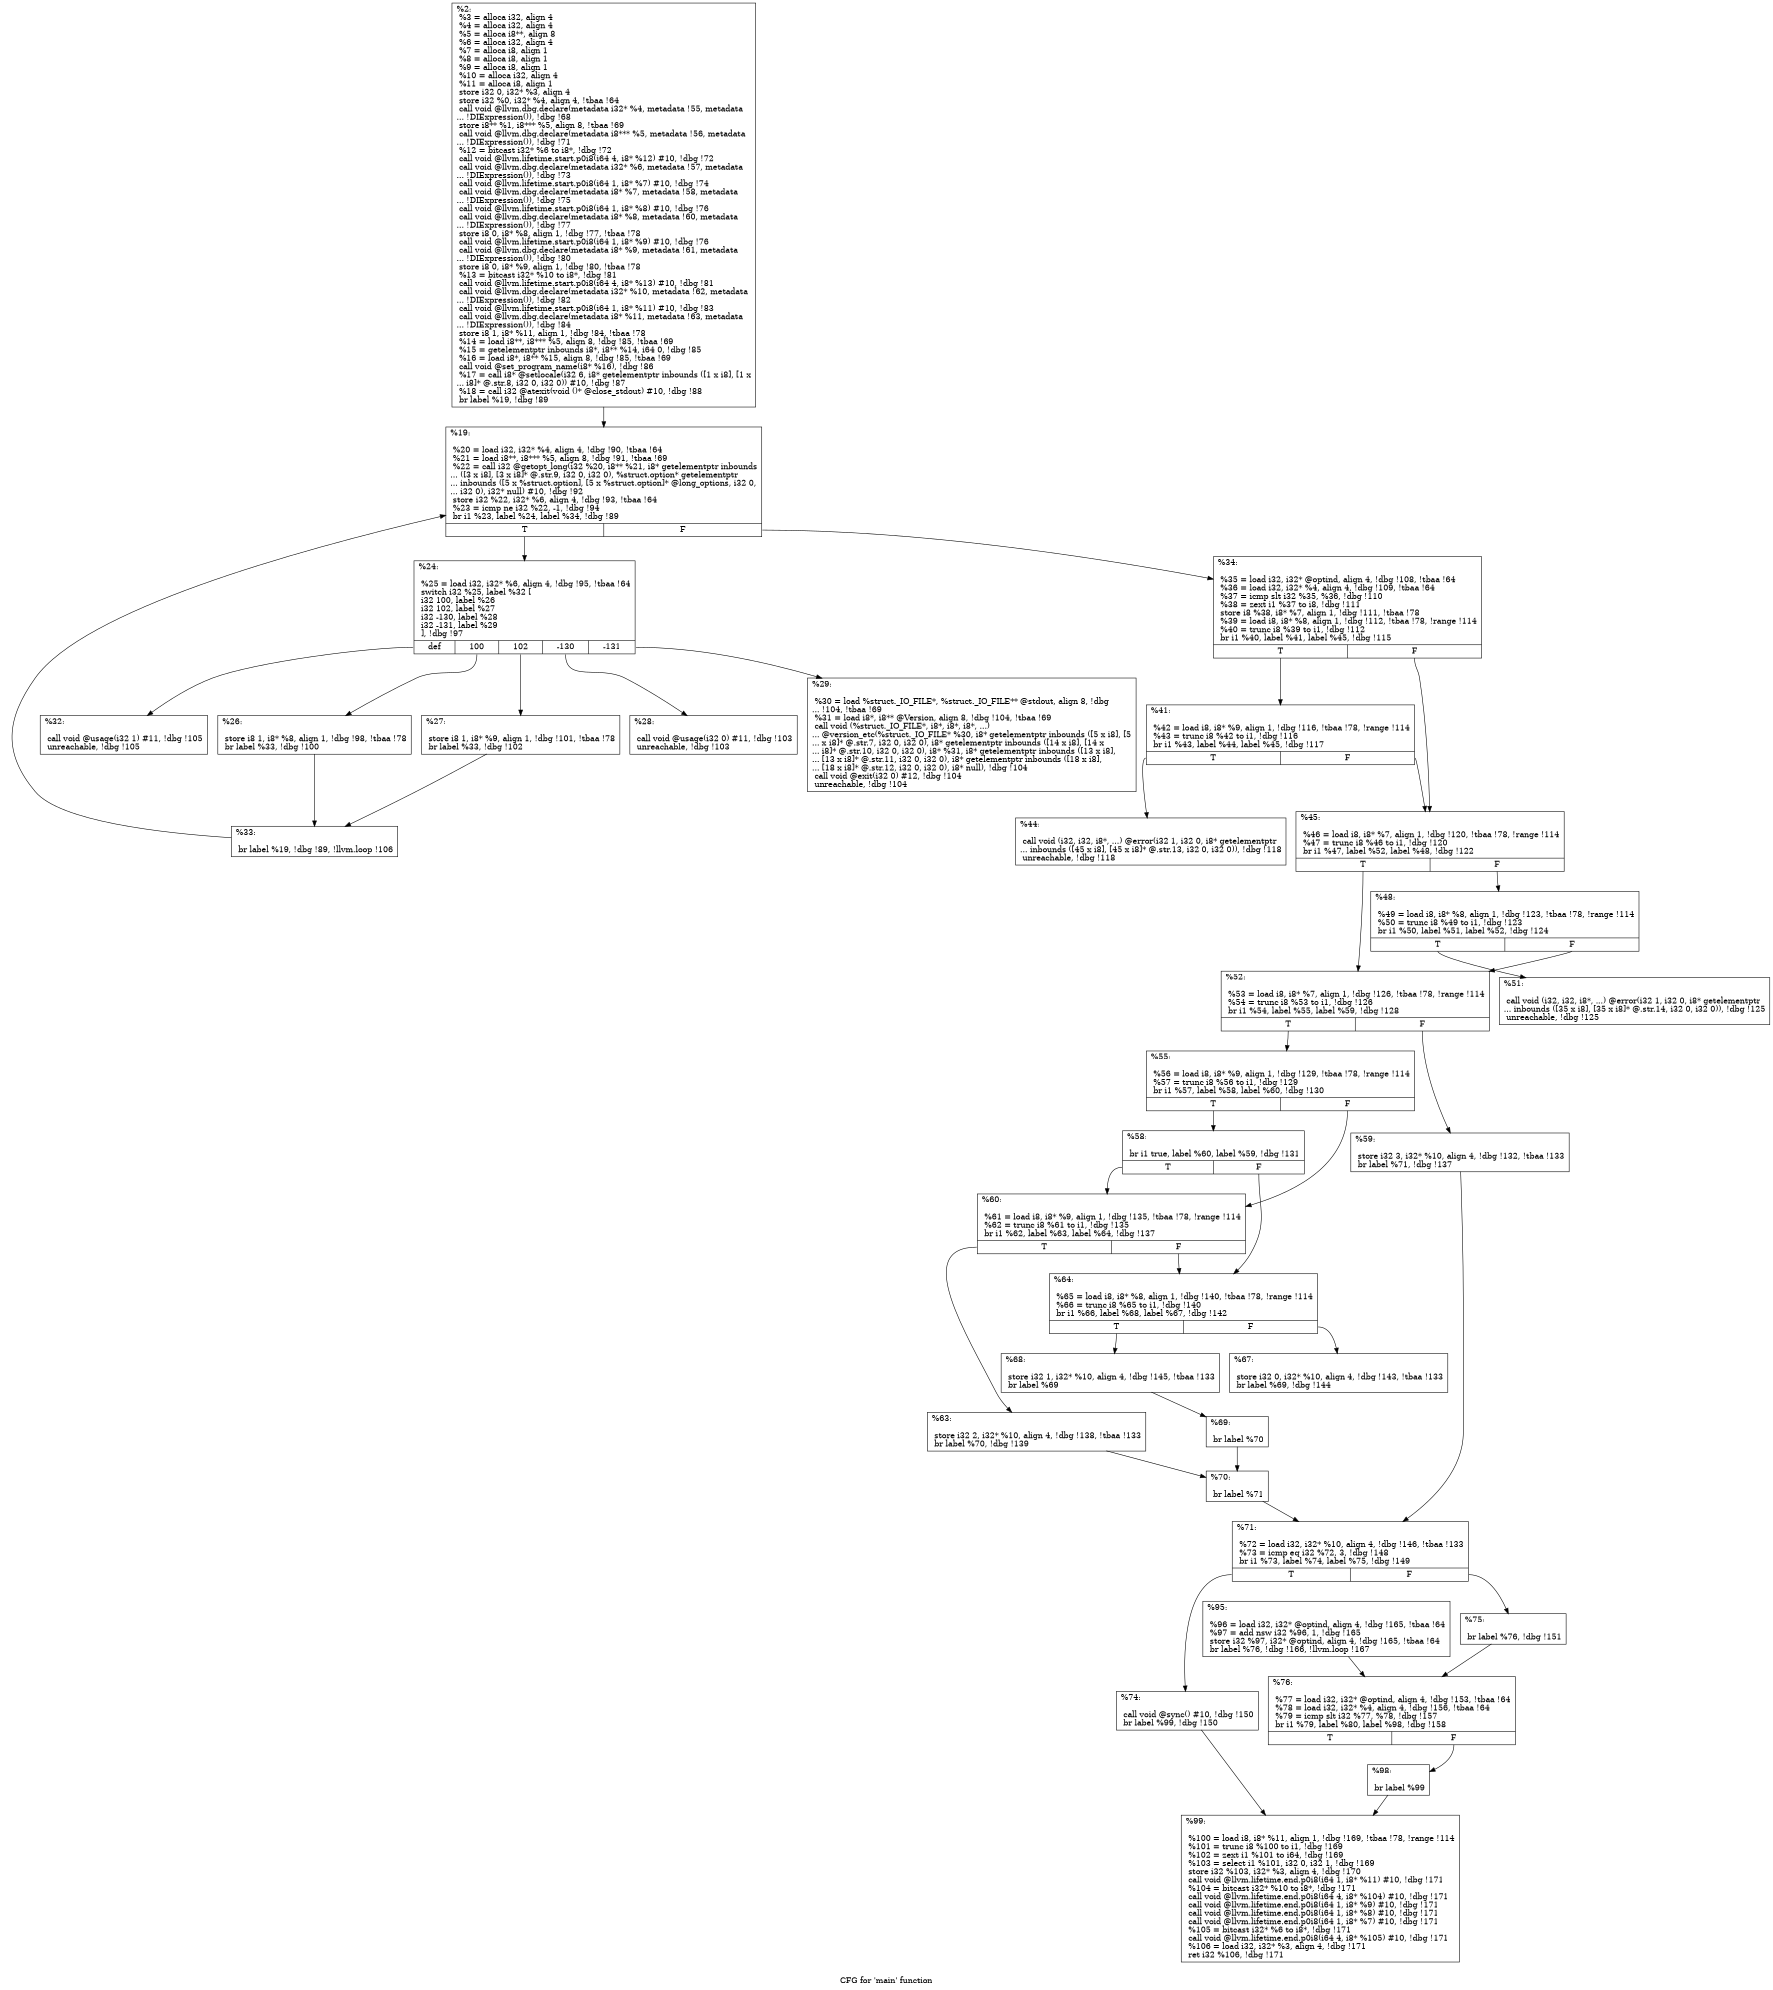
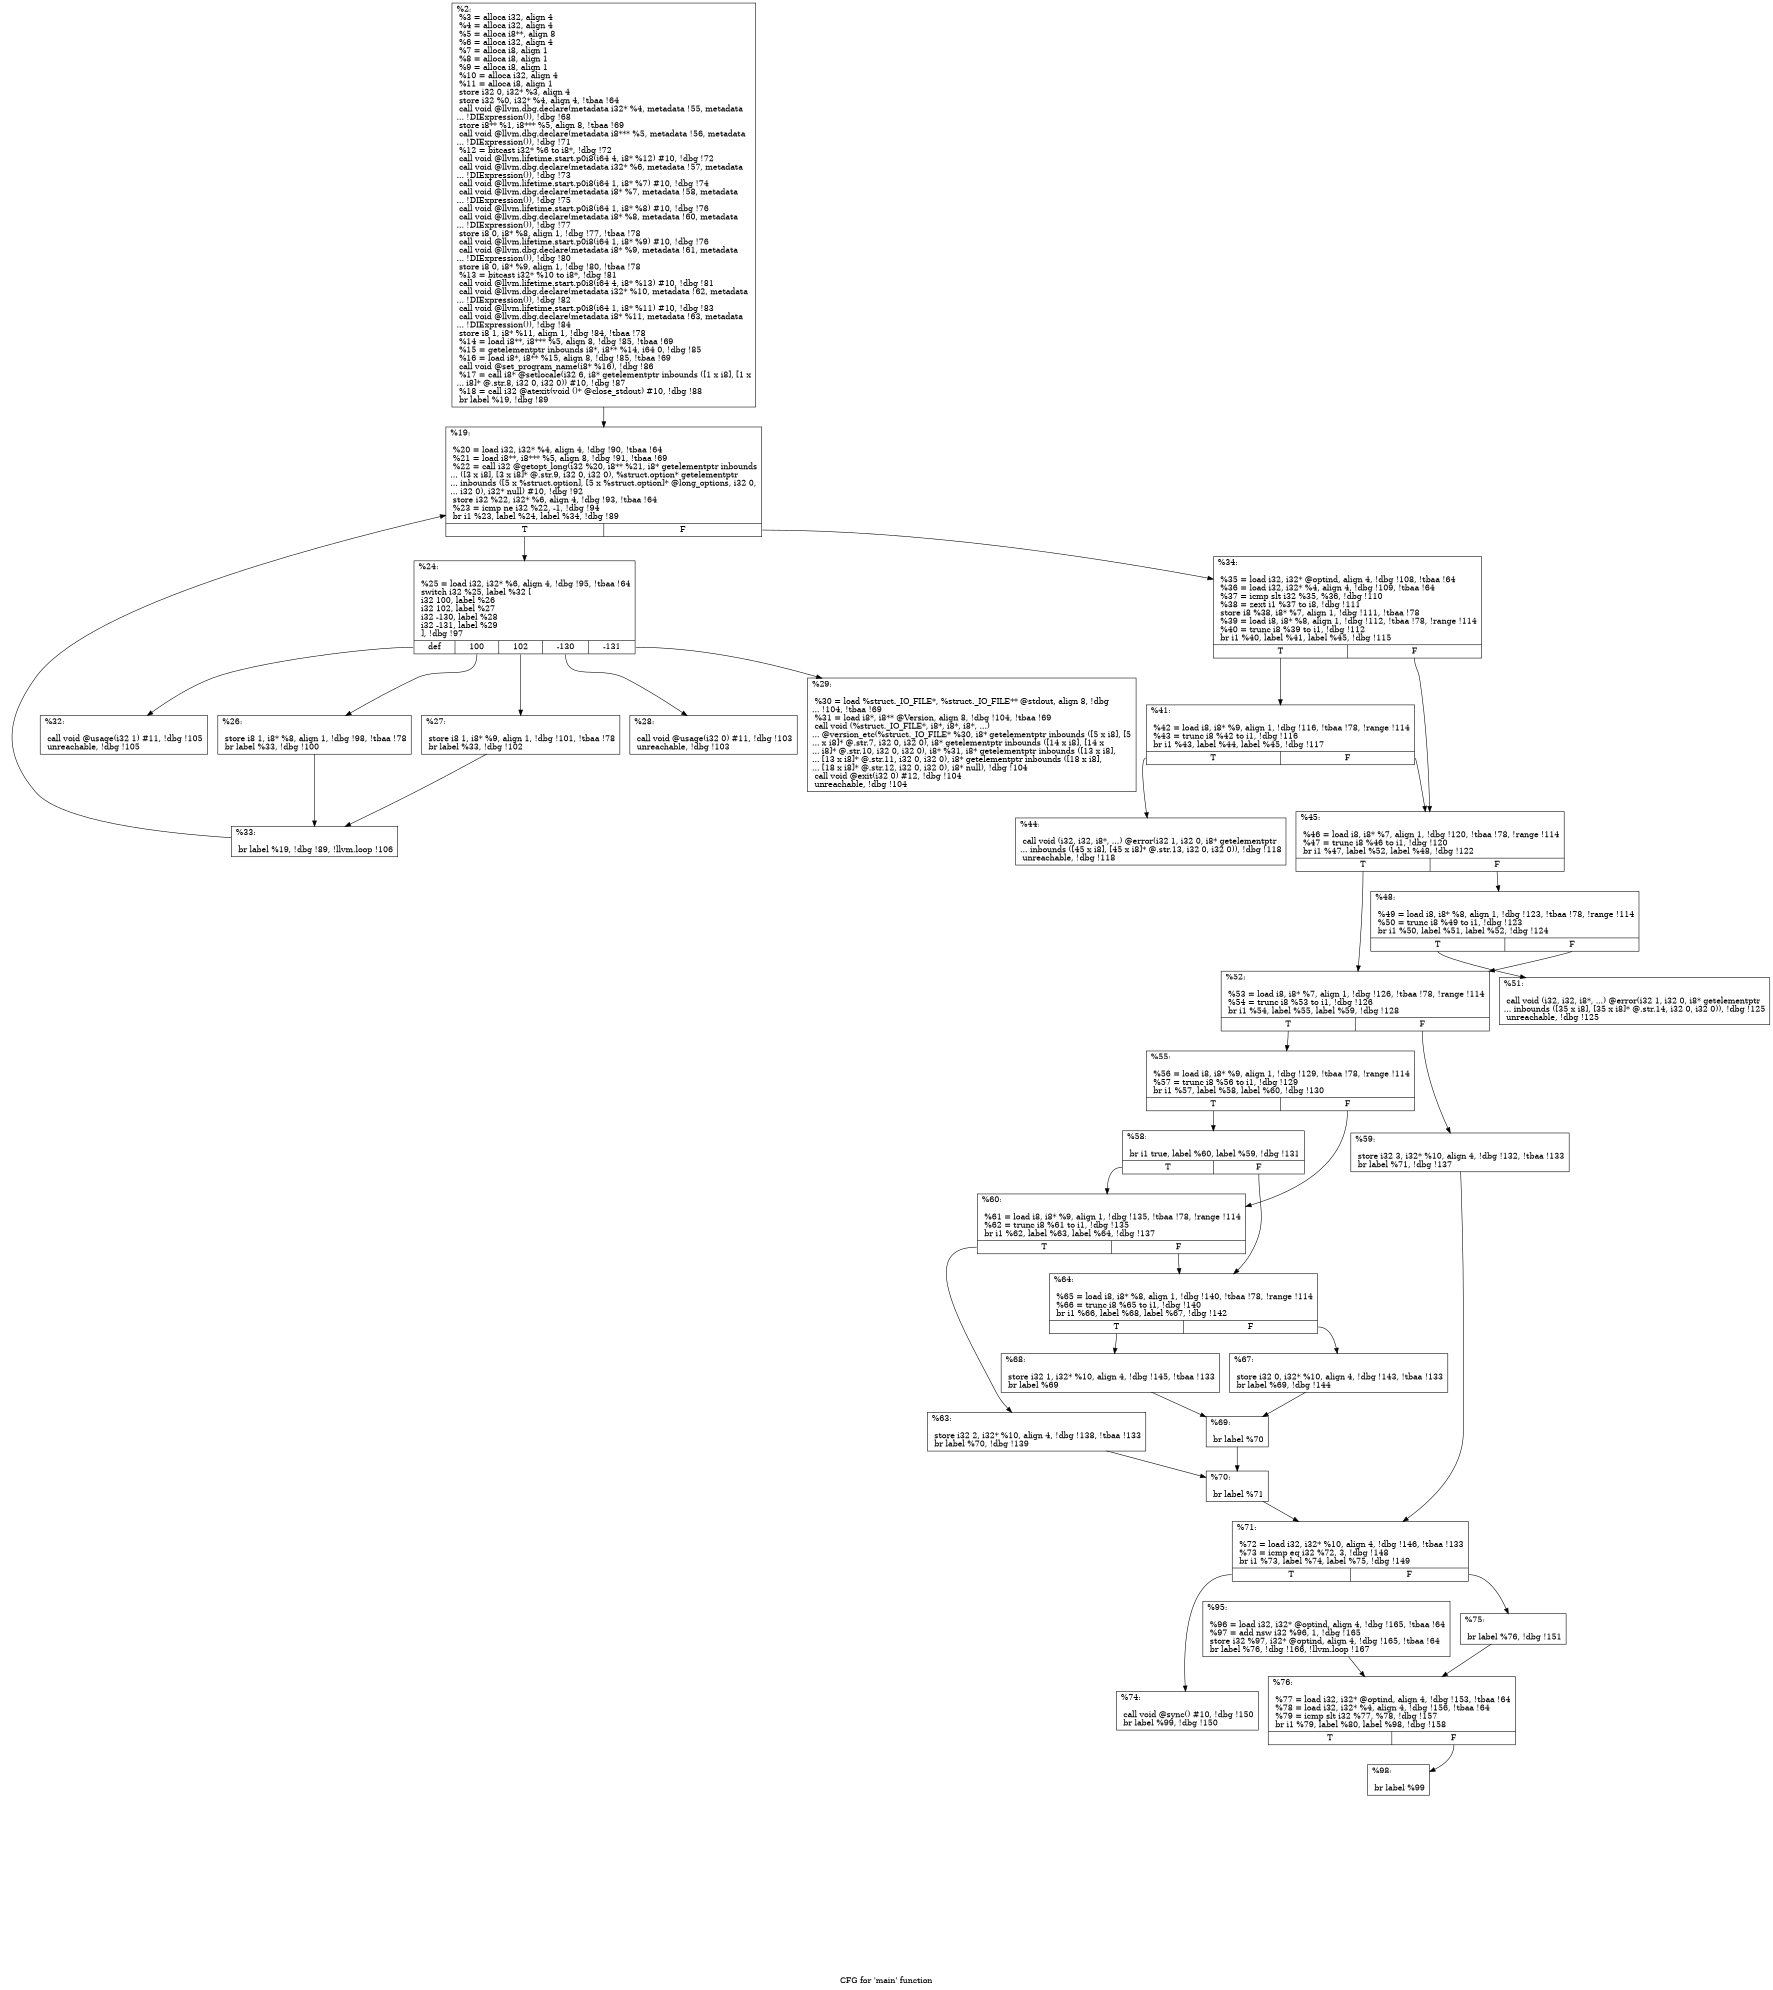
  digraph {
    label="CFG for 'main' function"
    node [shape=record]
    n1 [label="{%2:\l  %3 = alloca i32, align 4\l  %4 = alloca i32, align 4\l  %5 = alloca i8**, align 8\l  %6 = alloca i32, align 4\l  %7 = alloca i8, align 1\l  %8 = alloca i8, align 1\l  %9 = alloca i8, align 1\l  %10 = alloca i32, align 4\l  %11 = alloca i8, align 1\l  store i32 0, i32* %3, align 4\l  store i32 %0, i32* %4, align 4, !tbaa !64\l  call void @llvm.dbg.declare(metadata i32* %4, metadata !55, metadata\l... !DIExpression()), !dbg !68\l  store i8** %1, i8*** %5, align 8, !tbaa !69\l  call void @llvm.dbg.declare(metadata i8*** %5, metadata !56, metadata\l... !DIExpression()), !dbg !71\l  %12 = bitcast i32* %6 to i8*, !dbg !72\l  call void @llvm.lifetime.start.p0i8(i64 4, i8* %12) #10, !dbg !72\l  call void @llvm.dbg.declare(metadata i32* %6, metadata !57, metadata\l... !DIExpression()), !dbg !73\l  call void @llvm.lifetime.start.p0i8(i64 1, i8* %7) #10, !dbg !74\l  call void @llvm.dbg.declare(metadata i8* %7, metadata !58, metadata\l... !DIExpression()), !dbg !75\l  call void @llvm.lifetime.start.p0i8(i64 1, i8* %8) #10, !dbg !76\l  call void @llvm.dbg.declare(metadata i8* %8, metadata !60, metadata\l... !DIExpression()), !dbg !77\l  store i8 0, i8* %8, align 1, !dbg !77, !tbaa !78\l  call void @llvm.lifetime.start.p0i8(i64 1, i8* %9) #10, !dbg !76\l  call void @llvm.dbg.declare(metadata i8* %9, metadata !61, metadata\l... !DIExpression()), !dbg !80\l  store i8 0, i8* %9, align 1, !dbg !80, !tbaa !78\l  %13 = bitcast i32* %10 to i8*, !dbg !81\l  call void @llvm.lifetime.start.p0i8(i64 4, i8* %13) #10, !dbg !81\l  call void @llvm.dbg.declare(metadata i32* %10, metadata !62, metadata\l... !DIExpression()), !dbg !82\l  call void @llvm.lifetime.start.p0i8(i64 1, i8* %11) #10, !dbg !83\l  call void @llvm.dbg.declare(metadata i8* %11, metadata !63, metadata\l... !DIExpression()), !dbg !84\l  store i8 1, i8* %11, align 1, !dbg !84, !tbaa !78\l  %14 = load i8**, i8*** %5, align 8, !dbg !85, !tbaa !69\l  %15 = getelementptr inbounds i8*, i8** %14, i64 0, !dbg !85\l  %16 = load i8*, i8** %15, align 8, !dbg !85, !tbaa !69\l  call void @set_program_name(i8* %16), !dbg !86\l  %17 = call i8* @setlocale(i32 6, i8* getelementptr inbounds ([1 x i8], [1 x\l... i8]* @.str.8, i32 0, i32 0)) #10, !dbg !87\l  %18 = call i32 @atexit(void ()* @close_stdout) #10, !dbg !88\l  br label %19, !dbg !89\l}"]
    n2 [label="{%19:\l\l  %20 = load i32, i32* %4, align 4, !dbg !90, !tbaa !64\l  %21 = load i8**, i8*** %5, align 8, !dbg !91, !tbaa !69\l  %22 = call i32 @getopt_long(i32 %20, i8** %21, i8* getelementptr inbounds\l... ([3 x i8], [3 x i8]* @.str.9, i32 0, i32 0), %struct.option* getelementptr\l... inbounds ([5 x %struct.option], [5 x %struct.option]* @long_options, i32 0,\l... i32 0), i32* null) #10, !dbg !92\l  store i32 %22, i32* %6, align 4, !dbg !93, !tbaa !64\l  %23 = icmp ne i32 %22, -1, !dbg !94\l  br i1 %23, label %24, label %34, !dbg !89\l|{<s0>T|<s1>F}}"]
    n3 [label="{%24:\l\l  %25 = load i32, i32* %6, align 4, !dbg !95, !tbaa !64\l  switch i32 %25, label %32 [\l    i32 100, label %26\l    i32 102, label %27\l    i32 -130, label %28\l    i32 -131, label %29\l  ], !dbg !97\l|{<s0>def|<s1>100|<s2>102|<s3>-130|<s4>-131}}"]
    n4 [label="{%34:\l\l  %35 = load i32, i32* @optind, align 4, !dbg !108, !tbaa !64\l  %36 = load i32, i32* %4, align 4, !dbg !109, !tbaa !64\l  %37 = icmp slt i32 %35, %36, !dbg !110\l  %38 = zext i1 %37 to i8, !dbg !111\l  store i8 %38, i8* %7, align 1, !dbg !111, !tbaa !78\l  %39 = load i8, i8* %8, align 1, !dbg !112, !tbaa !78, !range !114\l  %40 = trunc i8 %39 to i1, !dbg !112\l  br i1 %40, label %41, label %45, !dbg !115\l|{<s0>T|<s1>F}}"]
    n5 [label="{%32:\l\l  call void @usage(i32 1) #11, !dbg !105\l  unreachable, !dbg !105\l}"]
    n6 [label="{%26:\l\l  store i8 1, i8* %8, align 1, !dbg !98, !tbaa !78\l  br label %33, !dbg !100\l}"]
    n7 [label="{%27:\l\l  store i8 1, i8* %9, align 1, !dbg !101, !tbaa !78\l  br label %33, !dbg !102\l}"]
    n8 [label="{%28:\l\l  call void @usage(i32 0) #11, !dbg !103\l  unreachable, !dbg !103\l}"]
    n9 [label="{%29:\l\l  %30 = load %struct._IO_FILE*, %struct._IO_FILE** @stdout, align 8, !dbg\l... !104, !tbaa !69\l  %31 = load i8*, i8** @Version, align 8, !dbg !104, !tbaa !69\l  call void (%struct._IO_FILE*, i8*, i8*, i8*, ...)\l... @version_etc(%struct._IO_FILE* %30, i8* getelementptr inbounds ([5 x i8], [5\l... x i8]* @.str.7, i32 0, i32 0), i8* getelementptr inbounds ([14 x i8], [14 x\l... i8]* @.str.10, i32 0, i32 0), i8* %31, i8* getelementptr inbounds ([13 x i8],\l... [13 x i8]* @.str.11, i32 0, i32 0), i8* getelementptr inbounds ([18 x i8],\l... [18 x i8]* @.str.12, i32 0, i32 0), i8* null), !dbg !104\l  call void @exit(i32 0) #12, !dbg !104\l  unreachable, !dbg !104\l}"]
    n10 [label="{%41:\l\l  %42 = load i8, i8* %9, align 1, !dbg !116, !tbaa !78, !range !114\l  %43 = trunc i8 %42 to i1, !dbg !116\l  br i1 %43, label %44, label %45, !dbg !117\l|{<s0>T|<s1>F}}"]
    n11 [label="{%45:\l\l  %46 = load i8, i8* %7, align 1, !dbg !120, !tbaa !78, !range !114\l  %47 = trunc i8 %46 to i1, !dbg !120\l  br i1 %47, label %52, label %48, !dbg !122\l|{<s0>T|<s1>F}}"]
    n12 [label="{%33:\l\l  br label %19, !dbg !89, !llvm.loop !106\l}"]
    n13 [label="{%44:\l\l  call void (i32, i32, i8*, ...) @error(i32 1, i32 0, i8* getelementptr\l... inbounds ([45 x i8], [45 x i8]* @.str.13, i32 0, i32 0)), !dbg !118\l  unreachable, !dbg !118\l}"]
    n14 [label="{%52:\l\l  %53 = load i8, i8* %7, align 1, !dbg !126, !tbaa !78, !range !114\l  %54 = trunc i8 %53 to i1, !dbg !126\l  br i1 %54, label %55, label %59, !dbg !128\l|{<s0>T|<s1>F}}"]
    n15 [label="{%48:\l\l  %49 = load i8, i8* %8, align 1, !dbg !123, !tbaa !78, !range !114\l  %50 = trunc i8 %49 to i1, !dbg !123\l  br i1 %50, label %51, label %52, !dbg !124\l|{<s0>T|<s1>F}}"]
    n16 [label="{%55:\l\l  %56 = load i8, i8* %9, align 1, !dbg !129, !tbaa !78, !range !114\l  %57 = trunc i8 %56 to i1, !dbg !129\l  br i1 %57, label %58, label %60, !dbg !130\l|{<s0>T|<s1>F}}"]
    n17 [label="{%59:\l\l  store i32 3, i32* %10, align 4, !dbg !132, !tbaa !133\l  br label %71, !dbg !137\l}"]
    n18 [label="{%51:\l\l  call void (i32, i32, i8*, ...) @error(i32 1, i32 0, i8* getelementptr\l... inbounds ([35 x i8], [35 x i8]* @.str.14, i32 0, i32 0)), !dbg !125\l  unreachable, !dbg !125\l}"]
    n19 [label="{%58:\l\l  br i1 true, label %60, label %59, !dbg !131\l|{<s0>T|<s1>F}}"]
    n20 [label="{%60:\l\l  %61 = load i8, i8* %9, align 1, !dbg !135, !tbaa !78, !range !114\l  %62 = trunc i8 %61 to i1, !dbg !135\l  br i1 %62, label %63, label %64, !dbg !137\l|{<s0>T|<s1>F}}"]
    n21 [label="{%71:\l\l  %72 = load i32, i32* %10, align 4, !dbg !146, !tbaa !133\l  %73 = icmp eq i32 %72, 3, !dbg !148\l  br i1 %73, label %74, label %75, !dbg !149\l|{<s0>T|<s1>F}}"]
    n22 [label="{%64:\l\l  %65 = load i8, i8* %8, align 1, !dbg !140, !tbaa !78, !range !114\l  %66 = trunc i8 %65 to i1, !dbg !140\l  br i1 %66, label %68, label %67, !dbg !142\l|{<s0>T|<s1>F}}"]
    n23 [label="{%63:\l\l  store i32 2, i32* %10, align 4, !dbg !138, !tbaa !133\l  br label %70, !dbg !139\l}"]
    n24 [label="{%74:\l\l  call void @sync() #10, !dbg !150\l  br label %99, !dbg !150\l}"]
    n25 [label="{%75:\l\l  br label %76, !dbg !151\l}"]
    n26 [label="{%70:\l\l  br label %71\l}"]
    n27 [label="{%68:\l\l  store i32 1, i32* %10, align 4, !dbg !145, !tbaa !133\l  br label %69\l}"]
    n28 [label="{%67:\l\l  store i32 0, i32* %10, align 4, !dbg !143, !tbaa !133\l  br label %69, !dbg !144\l}"]
-   n29 [label="{%99:\l\l  %100 = load i8, i8* %11, align 1, !dbg !169, !tbaa !78, !range !114\l  %101 = trunc i8 %100 to i1, !dbg !169\l  %102 = zext i1 %101 to i64, !dbg !169\l  %103 = select i1 %101, i32 0, i32 1, !dbg !169\l  store i32 %103, i32* %3, align 4, !dbg !170\l  call void @llvm.lifetime.end.p0i8(i64 1, i8* %11) #10, !dbg !171\l  %104 = bitcast i32* %10 to i8*, !dbg !171\l  call void @llvm.lifetime.end.p0i8(i64 4, i8* %104) #10, !dbg !171\l  call void @llvm.lifetime.end.p0i8(i64 1, i8* %9) #10, !dbg !171\l  call void @llvm.lifetime.end.p0i8(i64 1, i8* %8) #10, !dbg !171\l  call void @llvm.lifetime.end.p0i8(i64 1, i8* %7) #10, !dbg !171\l  %105 = bitcast i32* %6 to i8*, !dbg !171\l  call void @llvm.lifetime.end.p0i8(i64 4, i8* %105) #10, !dbg !171\l  %106 = load i32, i32* %3, align 4, !dbg !171\l  ret i32 %106, !dbg !171\l}"]
    n30 [label="{%76:\l\l  %77 = load i32, i32* @optind, align 4, !dbg !153, !tbaa !64\l  %78 = load i32, i32* %4, align 4, !dbg !156, !tbaa !64\l  %79 = icmp slt i32 %77, %78, !dbg !157\l  br i1 %79, label %80, label %98, !dbg !158\l|{<s0>T|<s1>F}}"]
    n31 [label="{%69:\l\l  br label %70\l}"]
    n32 [label="{%98:\l\l  br label %99\l}"]
    n33 [label="{%95:\l\l  %96 = load i32, i32* @optind, align 4, !dbg !165, !tbaa !64\l  %97 = add nsw i32 %96, 1, !dbg !165\l  store i32 %97, i32* @optind, align 4, !dbg !165, !tbaa !64\l  br label %76, !dbg !166, !llvm.loop !167\l}"]
    n1 -> n2
    n2 -> n3 [tailport=s0]
    n2 -> n4 [tailport=s1]
    n3 -> n5 [tailport=s0]
    n3 -> n6 [tailport=s1]
    n3 -> n7 [tailport=s2]
    n3 -> n8 [tailport=s3]
    n3 -> n9 [tailport=s4]
    n4 -> n10 [tailport=s0]
    n4 -> n11 [tailport=s1]
    n6 -> n12
    n7 -> n12
    n10 -> n11 [tailport=s1]
    n10 -> n13 [tailport=s0]
    n11 -> n14 [tailport=s0]
    n11 -> n15 [tailport=s1]
    n12 -> n2
    n14 -> n16 [tailport=s0]
    n14 -> n17 [tailport=s1]
    n15 -> n14 [tailport=s1]
    n15 -> n18 [tailport=s0]
    n16 -> n19 [tailport=s0]
    n16 -> n20 [tailport=s1]
    n17 -> n21
    n19 -> n20 [tailport=s0]
    n19 -> n22 [tailport=s1]
    n20 -> n22 [tailport=s1]
    n20 -> n23 [tailport=s0]
    n21 -> n24 [tailport=s0]
    n21 -> n25 [tailport=s1]
    n22 -> n27 [tailport=s0]
    n22 -> n28 [tailport=s1]
    n23 -> n26
-   n24 -> n29
    n25 -> n30
    n26 -> n21
    n27 -> n31
+   n28 -> n31
    n30 -> n32 [tailport=s1]
    n31 -> n26
-   n32 -> n29
    n33 -> n30
  }
